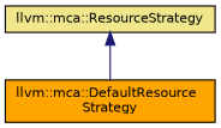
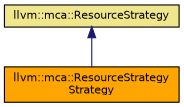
  digraph {
    node [color=black fontname=Helvetica fontsize=10 shape=record style=filled]
    n1 [fillcolor=khaki fontcolor=black height=0.2 label="llvm::mca::ResourceStrategy" width=0.4]
-   n2 [height=0.2 label="llvm::mca::DefaultResource\lStrategy" width=0.4 fillcolor=orange]
+   n2 [height=0.2 label="llvm::mca::ResourceStrategy\lStrategy" width=0.4 fillcolor=orange]
    n1 -> n2 [color=midnightblue dir=back fontname=Helvetica fontsize=10 labelfontname=Helvetica labelfontsize=10 style=solid]
  }
